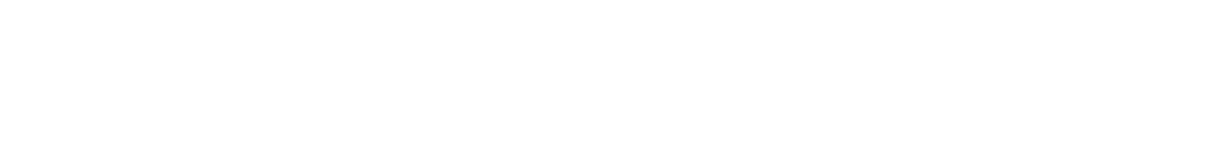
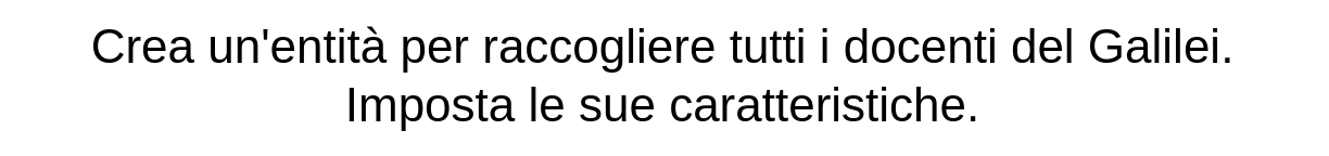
  <mxCell id="0" />
  <mxCell id="1" parent="0" />
+ <mxCell id="2" value="Crea un'entità per raccogliere tutti i docenti del Galilei. Imposta le sue caratteristiche." style="text;html=1;strokeColor=none;fillColor=none;align=center;verticalAlign=middle;whiteSpace=wrap;rounded=0;fontSize=22;" parent="1" vertex="1"><mxGeometry x="20" y="20" width="570" height="30" as="geometry" /></mxCell>
